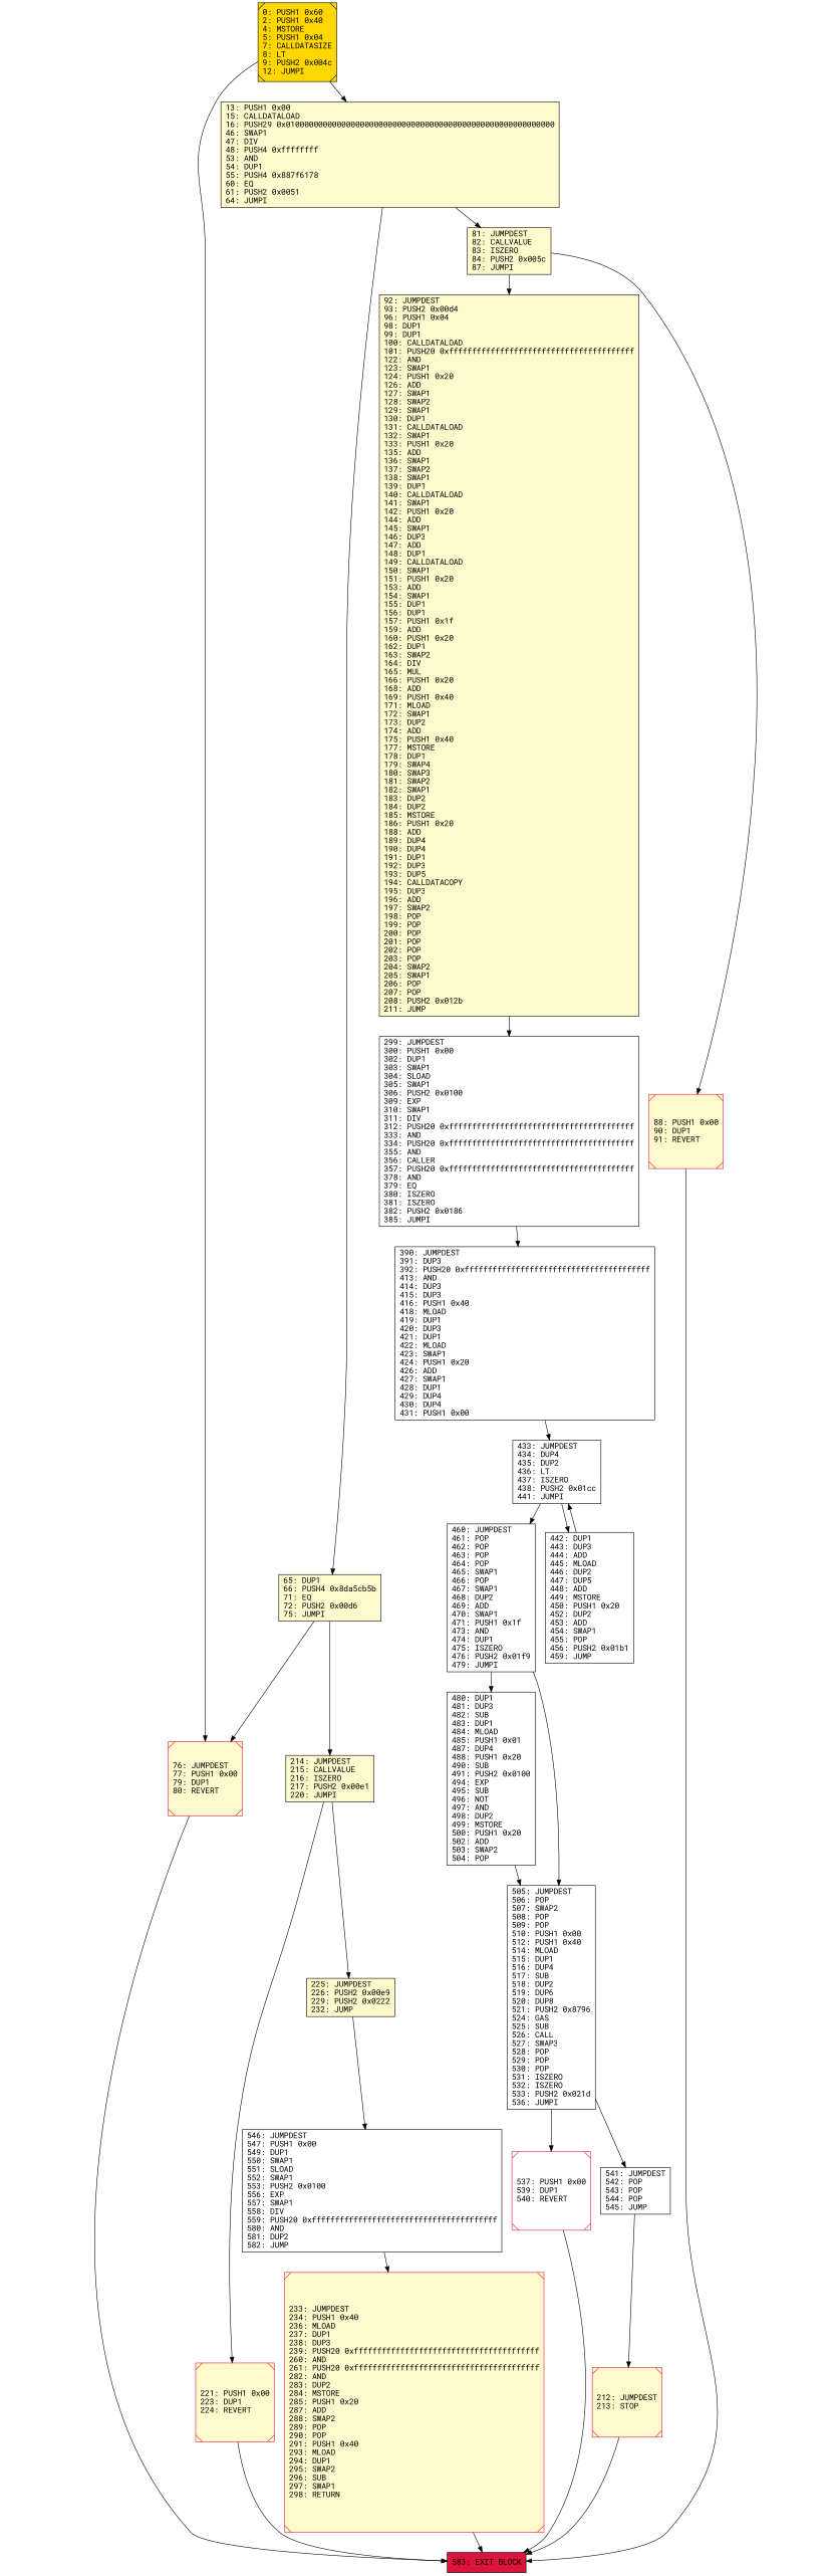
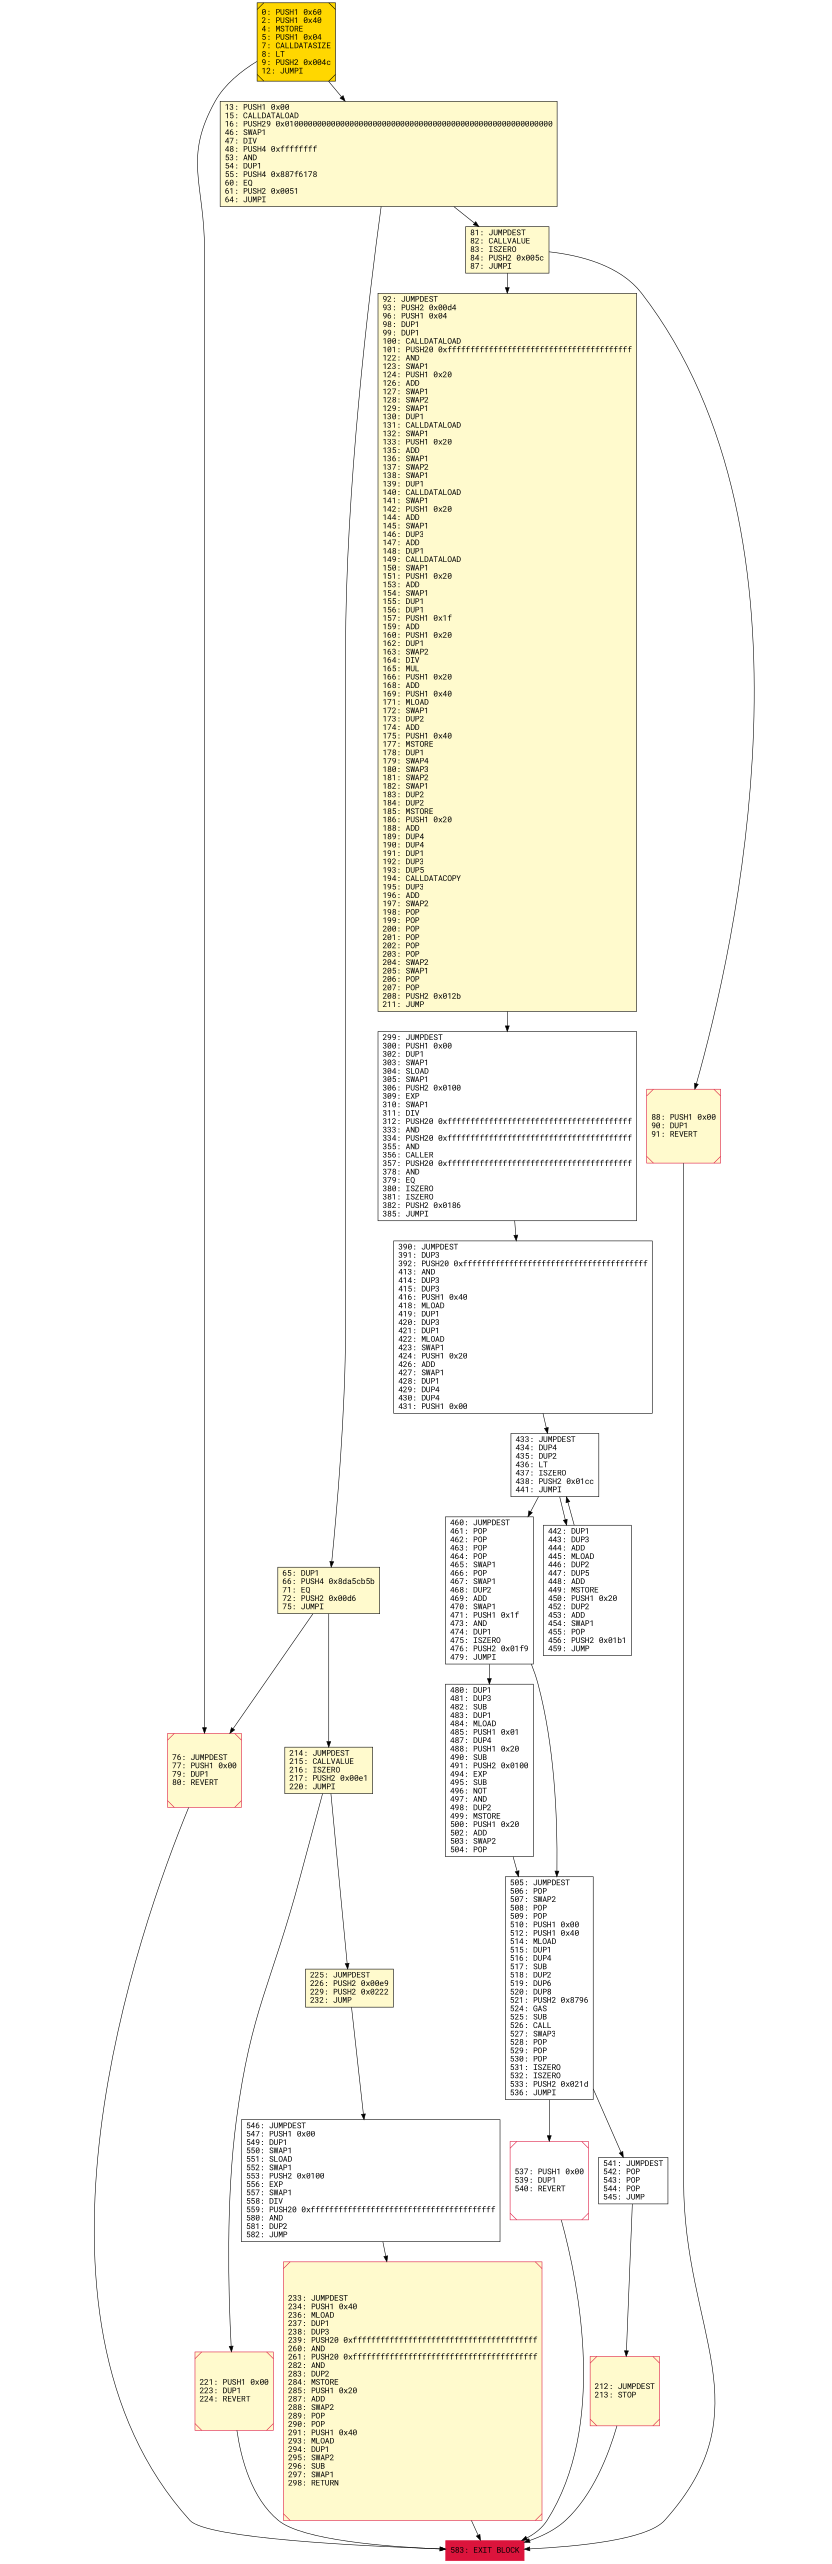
  digraph {
    fontname="Roboto Mono"
    rankdir=UD
    node [color=black fillcolor=lemonchiffon fontcolor=black fontname="Roboto Mono" shape=box style=filled]
    edge [fontname="Roboto Mono"]
    n1 [color=crimson label="212: JUMPDEST\l213: STOP\l" shape=Msquare]
-   n2 [fillcolor=crimson label="583: EXIT BLOCK\l"]
+   n2 [color=crimson fillcolor=crimson label="583: EXIT BLOCK\l"]
    n3 [fillcolor=white label="390: JUMPDEST\l391: DUP3\l392: PUSH20 0xffffffffffffffffffffffffffffffffffffffff\l413: AND\l414: DUP3\l415: DUP3\l416: PUSH1 0x40\l418: MLOAD\l419: DUP1\l420: DUP3\l421: DUP1\l422: MLOAD\l423: SWAP1\l424: PUSH1 0x20\l426: ADD\l427: SWAP1\l428: DUP1\l429: DUP4\l430: DUP4\l431: PUSH1 0x00\l"]
    n4 [fillcolor=white label="433: JUMPDEST\l434: DUP4\l435: DUP2\l436: LT\l437: ISZERO\l438: PUSH2 0x01cc\l441: JUMPI\l"]
    n5 [fillcolor=white label="460: JUMPDEST\l461: POP\l462: POP\l463: POP\l464: POP\l465: SWAP1\l466: POP\l467: SWAP1\l468: DUP2\l469: ADD\l470: SWAP1\l471: PUSH1 0x1f\l473: AND\l474: DUP1\l475: ISZERO\l476: PUSH2 0x01f9\l479: JUMPI\l"]
    n6 [fillcolor=white label="442: DUP1\l443: DUP3\l444: ADD\l445: MLOAD\l446: DUP2\l447: DUP5\l448: ADD\l449: MSTORE\l450: PUSH1 0x20\l452: DUP2\l453: ADD\l454: SWAP1\l455: POP\l456: PUSH2 0x01b1\l459: JUMP\l"]
    n7 [fillcolor=gold label="0: PUSH1 0x60\l2: PUSH1 0x40\l4: MSTORE\l5: PUSH1 0x04\l7: CALLDATASIZE\l8: LT\l9: PUSH2 0x004c\l12: JUMPI\l" shape=Msquare]
    n8 [color=crimson label="76: JUMPDEST\l77: PUSH1 0x00\l79: DUP1\l80: REVERT\l" shape=Msquare]
    n9 [label="13: PUSH1 0x00\l15: CALLDATALOAD\l16: PUSH29 0x0100000000000000000000000000000000000000000000000000000000\l46: SWAP1\l47: DIV\l48: PUSH4 0xffffffff\l53: AND\l54: DUP1\l55: PUSH4 0x887f6178\l60: EQ\l61: PUSH2 0x0051\l64: JUMPI\l"]
    n10 [label="65: DUP1\l66: PUSH4 0x8da5cb5b\l71: EQ\l72: PUSH2 0x00d6\l75: JUMPI\l"]
    n11 [label="81: JUMPDEST\l82: CALLVALUE\l83: ISZERO\l84: PUSH2 0x005c\l87: JUMPI\l"]
    n12 [fillcolor=white label="299: JUMPDEST\l300: PUSH1 0x00\l302: DUP1\l303: SWAP1\l304: SLOAD\l305: SWAP1\l306: PUSH2 0x0100\l309: EXP\l310: SWAP1\l311: DIV\l312: PUSH20 0xffffffffffffffffffffffffffffffffffffffff\l333: AND\l334: PUSH20 0xffffffffffffffffffffffffffffffffffffffff\l355: AND\l356: CALLER\l357: PUSH20 0xffffffffffffffffffffffffffffffffffffffff\l378: AND\l379: EQ\l380: ISZERO\l381: ISZERO\l382: PUSH2 0x0186\l385: JUMPI\l"]
    n13 [fillcolor=white label="480: DUP1\l481: DUP3\l482: SUB\l483: DUP1\l484: MLOAD\l485: PUSH1 0x01\l487: DUP4\l488: PUSH1 0x20\l490: SUB\l491: PUSH2 0x0100\l494: EXP\l495: SUB\l496: NOT\l497: AND\l498: DUP2\l499: MSTORE\l500: PUSH1 0x20\l502: ADD\l503: SWAP2\l504: POP\l"]
    n14 [fillcolor=white label="505: JUMPDEST\l506: POP\l507: SWAP2\l508: POP\l509: POP\l510: PUSH1 0x00\l512: PUSH1 0x40\l514: MLOAD\l515: DUP1\l516: DUP4\l517: SUB\l518: DUP2\l519: DUP6\l520: DUP8\l521: PUSH2 0x8796\l524: GAS\l525: SUB\l526: CALL\l527: SWAP3\l528: POP\l529: POP\l530: POP\l531: ISZERO\l532: ISZERO\l533: PUSH2 0x021d\l536: JUMPI\l"]
    n15 [color=crimson fillcolor=white label="537: PUSH1 0x00\l539: DUP1\l540: REVERT\l" shape=Msquare]
    n16 [fillcolor=white label="541: JUMPDEST\l542: POP\l543: POP\l544: POP\l545: JUMP\l"]
    n17 [label="214: JUMPDEST\l215: CALLVALUE\l216: ISZERO\l217: PUSH2 0x00e1\l220: JUMPI\l"]
    n18 [color=crimson label="221: PUSH1 0x00\l223: DUP1\l224: REVERT\l" shape=Msquare]
    n19 [label="225: JUMPDEST\l226: PUSH2 0x00e9\l229: PUSH2 0x0222\l232: JUMP\l"]
    n20 [label="92: JUMPDEST\l93: PUSH2 0x00d4\l96: PUSH1 0x04\l98: DUP1\l99: DUP1\l100: CALLDATALOAD\l101: PUSH20 0xffffffffffffffffffffffffffffffffffffffff\l122: AND\l123: SWAP1\l124: PUSH1 0x20\l126: ADD\l127: SWAP1\l128: SWAP2\l129: SWAP1\l130: DUP1\l131: CALLDATALOAD\l132: SWAP1\l133: PUSH1 0x20\l135: ADD\l136: SWAP1\l137: SWAP2\l138: SWAP1\l139: DUP1\l140: CALLDATALOAD\l141: SWAP1\l142: PUSH1 0x20\l144: ADD\l145: SWAP1\l146: DUP3\l147: ADD\l148: DUP1\l149: CALLDATALOAD\l150: SWAP1\l151: PUSH1 0x20\l153: ADD\l154: SWAP1\l155: DUP1\l156: DUP1\l157: PUSH1 0x1f\l159: ADD\l160: PUSH1 0x20\l162: DUP1\l163: SWAP2\l164: DIV\l165: MUL\l166: PUSH1 0x20\l168: ADD\l169: PUSH1 0x40\l171: MLOAD\l172: SWAP1\l173: DUP2\l174: ADD\l175: PUSH1 0x40\l177: MSTORE\l178: DUP1\l179: SWAP4\l180: SWAP3\l181: SWAP2\l182: SWAP1\l183: DUP2\l184: DUP2\l185: MSTORE\l186: PUSH1 0x20\l188: ADD\l189: DUP4\l190: DUP4\l191: DUP1\l192: DUP3\l193: DUP5\l194: CALLDATACOPY\l195: DUP3\l196: ADD\l197: SWAP2\l198: POP\l199: POP\l200: POP\l201: POP\l202: POP\l203: POP\l204: SWAP2\l205: SWAP1\l206: POP\l207: POP\l208: PUSH2 0x012b\l211: JUMP\l"]
    n21 [color=crimson label="88: PUSH1 0x00\l90: DUP1\l91: REVERT\l" shape=Msquare]
    n22 [fillcolor=white label="546: JUMPDEST\l547: PUSH1 0x00\l549: DUP1\l550: SWAP1\l551: SLOAD\l552: SWAP1\l553: PUSH2 0x0100\l556: EXP\l557: SWAP1\l558: DIV\l559: PUSH20 0xffffffffffffffffffffffffffffffffffffffff\l580: AND\l581: DUP2\l582: JUMP\l"]
    n23 [color=crimson label="233: JUMPDEST\l234: PUSH1 0x40\l236: MLOAD\l237: DUP1\l238: DUP3\l239: PUSH20 0xffffffffffffffffffffffffffffffffffffffff\l260: AND\l261: PUSH20 0xffffffffffffffffffffffffffffffffffffffff\l282: AND\l283: DUP2\l284: MSTORE\l285: PUSH1 0x20\l287: ADD\l288: SWAP2\l289: POP\l290: POP\l291: PUSH1 0x40\l293: MLOAD\l294: DUP1\l295: SWAP2\l296: SUB\l297: SWAP1\l298: RETURN\l" shape=Msquare]
    n1 -> n2
    n3 -> n4
    n4 -> n5
    n4 -> n6
    n5 -> n13
    n5 -> n14
    n6 -> n4
    n7 -> n8
    n7 -> n9
    n8 -> n2
    n9 -> n10
    n9 -> n11
    n10 -> n8
    n10 -> n17
    n11 -> n20
    n11 -> n21
    n12 -> n3
    n13 -> n14
    n14 -> n15
    n14 -> n16
    n15 -> n2
    n16 -> n1
    n17 -> n18
    n17 -> n19
    n18 -> n2
    n19 -> n22
    n20 -> n12
    n21 -> n2
    n22 -> n23
    n23 -> n2
  }
